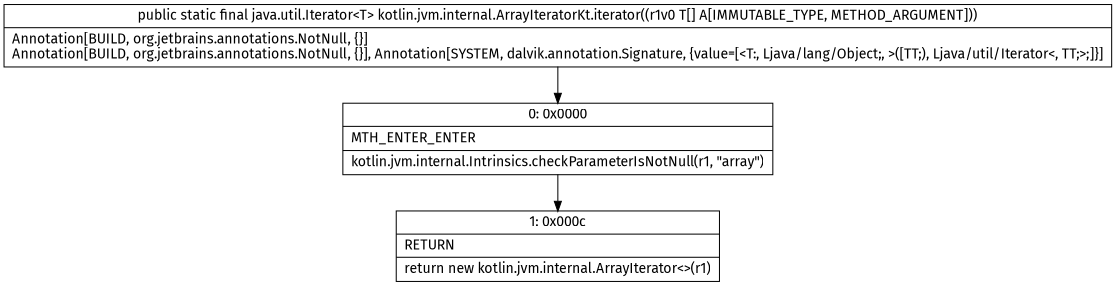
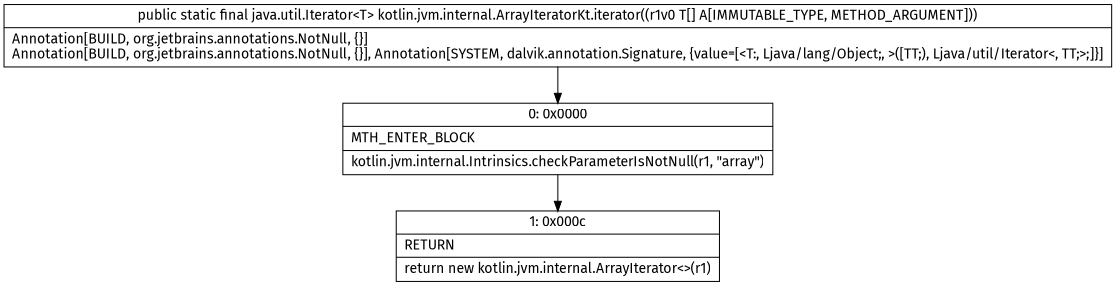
  digraph {
    fontname="Fira Sans"
    node [shape=record fontname="Fira Sans"]
    edge [fontname="Fira Sans"]
-   n1 [label="{0\:\ 0x0000|MTH_ENTER_ENTER\l|kotlin.jvm.internal.Intrinsics.checkParameterIsNotNull(r1, \"array\")\l}"]
+   n1 [label="{0\:\ 0x0000|MTH_ENTER_BLOCK\l|kotlin.jvm.internal.Intrinsics.checkParameterIsNotNull(r1, \"array\")\l}"]
    n2 [label="{1\:\ 0x000c|RETURN\l|return new kotlin.jvm.internal.ArrayIterator\<\>(r1)\l}"]
    n3 [label="{public static final java.util.Iterator\<T\> kotlin.jvm.internal.ArrayIteratorKt.iterator((r1v0 T[] A[IMMUTABLE_TYPE, METHOD_ARGUMENT]))  | Annotation[BUILD, org.jetbrains.annotations.NotNull, \{\}]\lAnnotation[BUILD, org.jetbrains.annotations.NotNull, \{\}], Annotation[SYSTEM, dalvik.annotation.Signature, \{value=[\<T:, Ljava\/lang\/Object;, \>([TT;), Ljava\/util\/Iterator\<, TT;\>;]\}]\l}"]
    n1 -> n2
    n3 -> n1
  }
